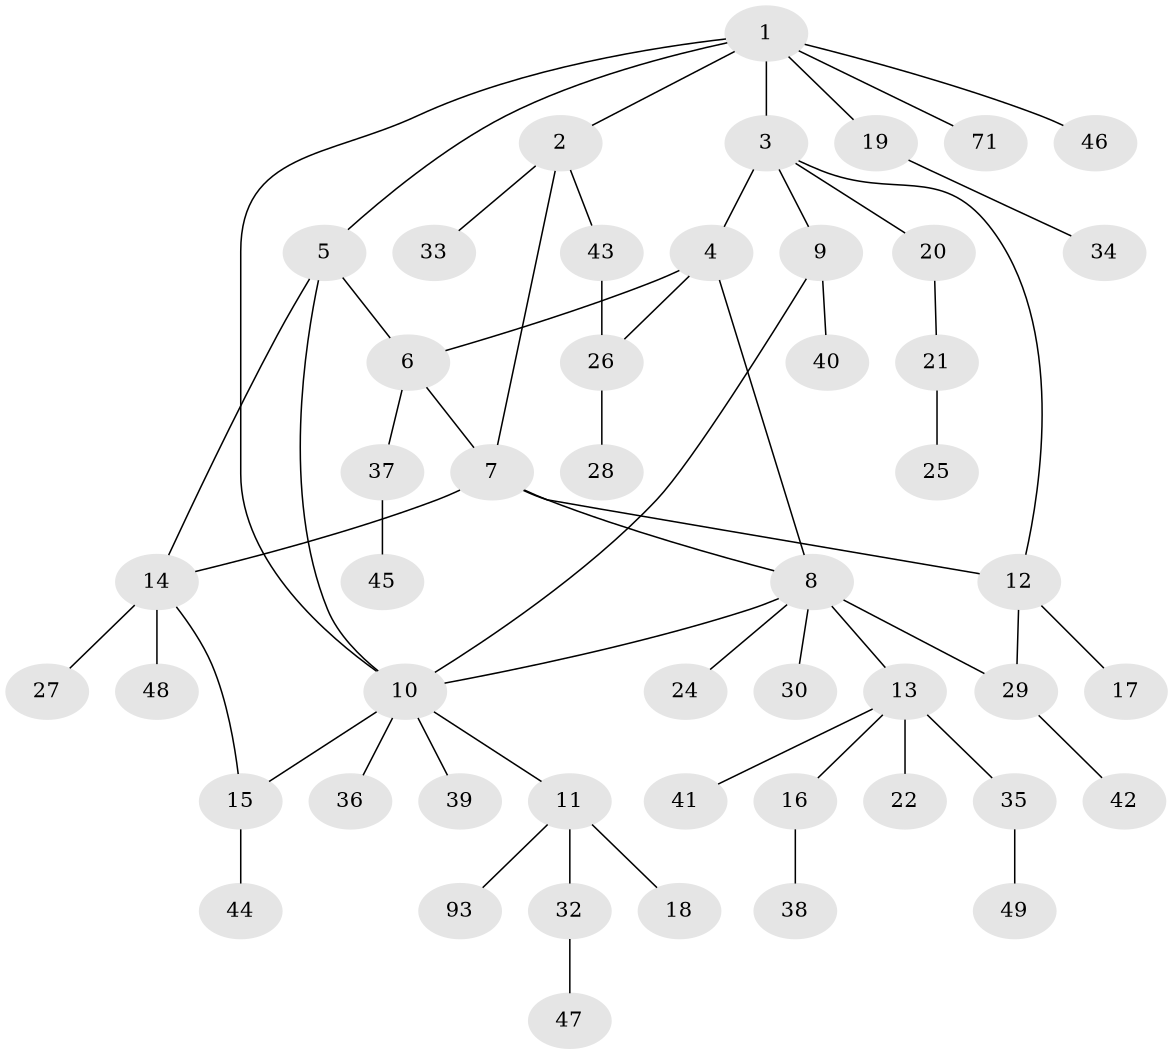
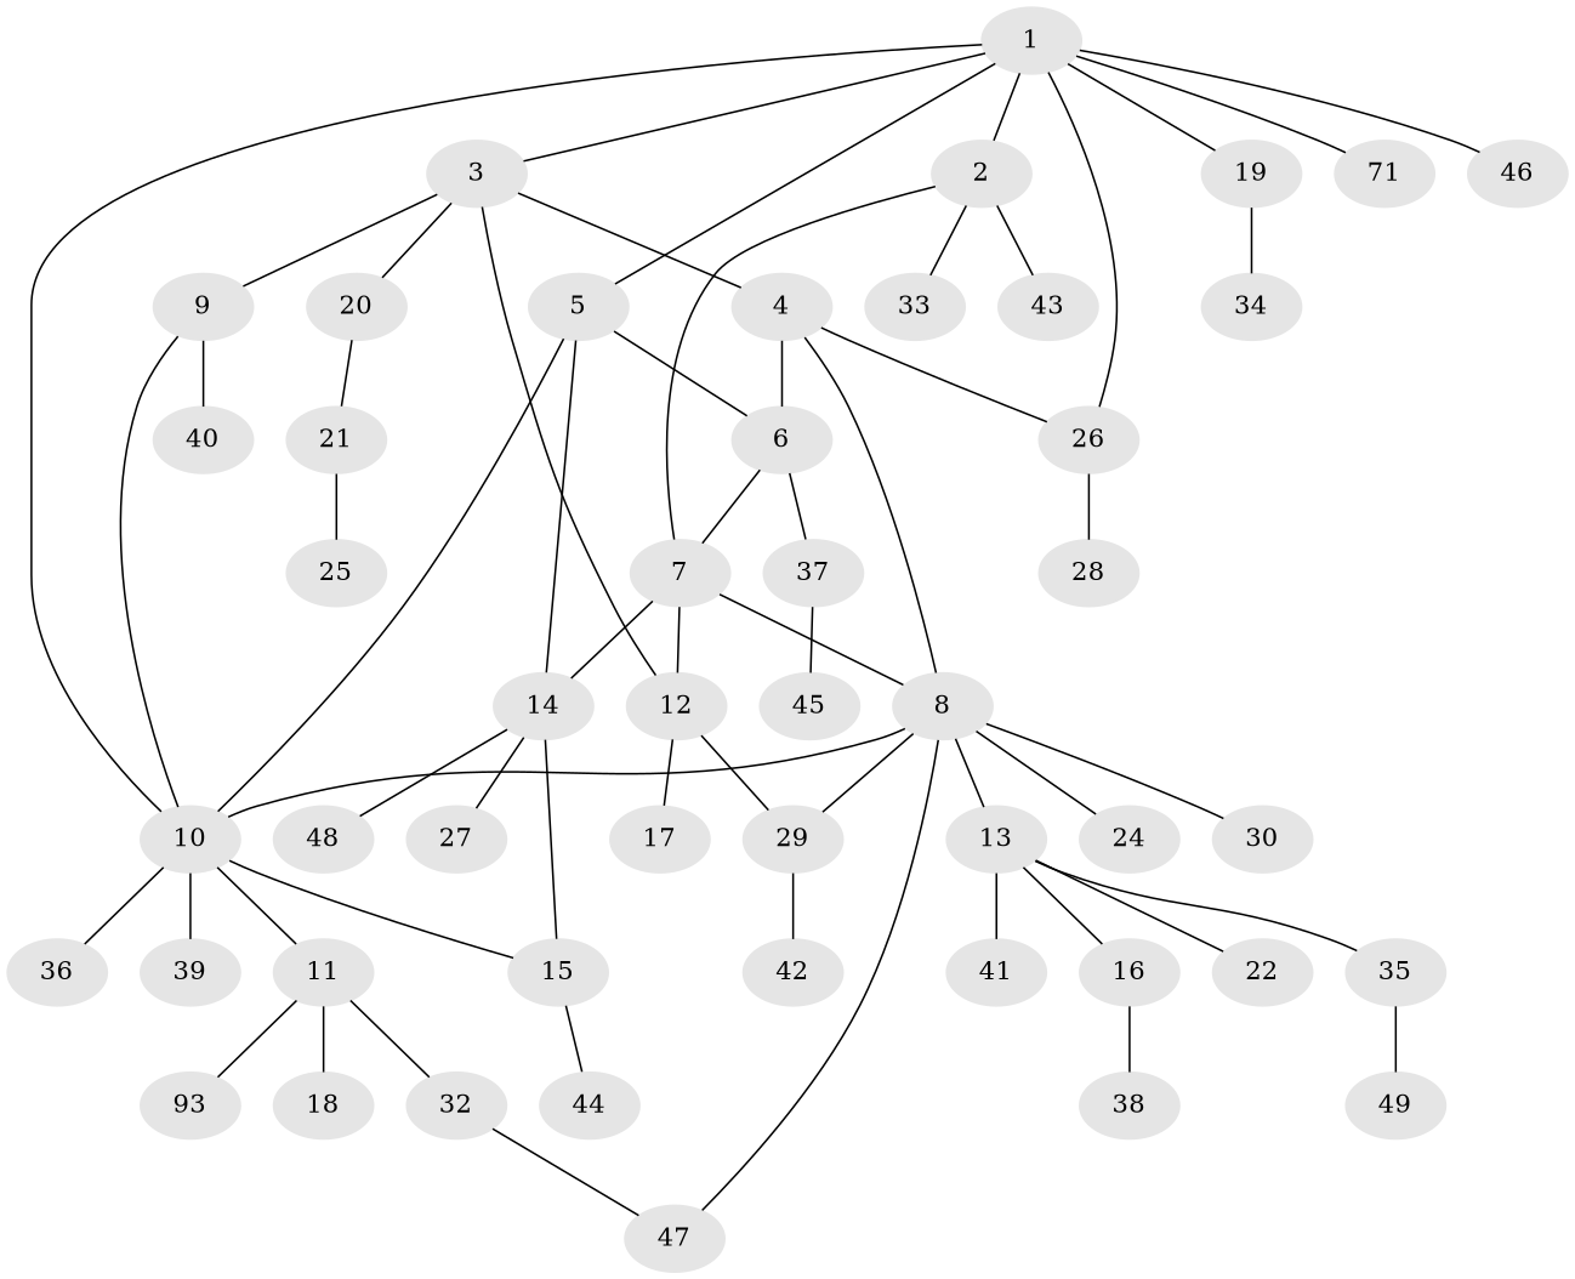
  graph {
    node [color=gray90 style=filled]
    1
    2
    3
    5
    10
    19
    26
    n8 [label=71]
    46
    7
    33
    43
    4
    9
    12
    20
    6
    14
    11
    15
    36
    39
    34
    28
    8
    40
    17
    29
    21
    37
    13
    24
    30
    47
    27
    48
    45
    16
    22
    35
    41
    42
    18
    n44 [label=93]
    32
    44
    38
    49
    25
    1 -- 2
    1 -- 3
    1 -- 5
    1 -- 10
    1 -- 19
-   43 -- 26
+   1 -- 26
    1 -- n8
    1 -- 46
    2 -- 7
    2 -- 33
    2 -- 43
    3 -- 4
    3 -- 9
    3 -- 12
    3 -- 20
    5 -- 10
    5 -- 6
    5 -- 14
    10 -- 11
    10 -- 15
    10 -- 36
    10 -- 39
    19 -- 34
    26 -- 28
    7 -- 12
    7 -- 14
    7 -- 8
    4 -- 26
    4 -- 6
    4 -- 8
    9 -- 10
    9 -- 40
    12 -- 17
    12 -- 29
    20 -- 21
    6 -- 7
    6 -- 37
    14 -- 15
    14 -- 27
    14 -- 48
    11 -- 18
    11 -- n44
    11 -- 32
    15 -- 44
    8 -- 10
    8 -- 29
    8 -- 13
    8 -- 24
    8 -- 30
+   8 -- 47
    29 -- 42
    21 -- 25
    37 -- 45
    13 -- 16
    13 -- 22
    13 -- 35
    13 -- 41
    16 -- 38
    35 -- 49
    32 -- 47
  }
